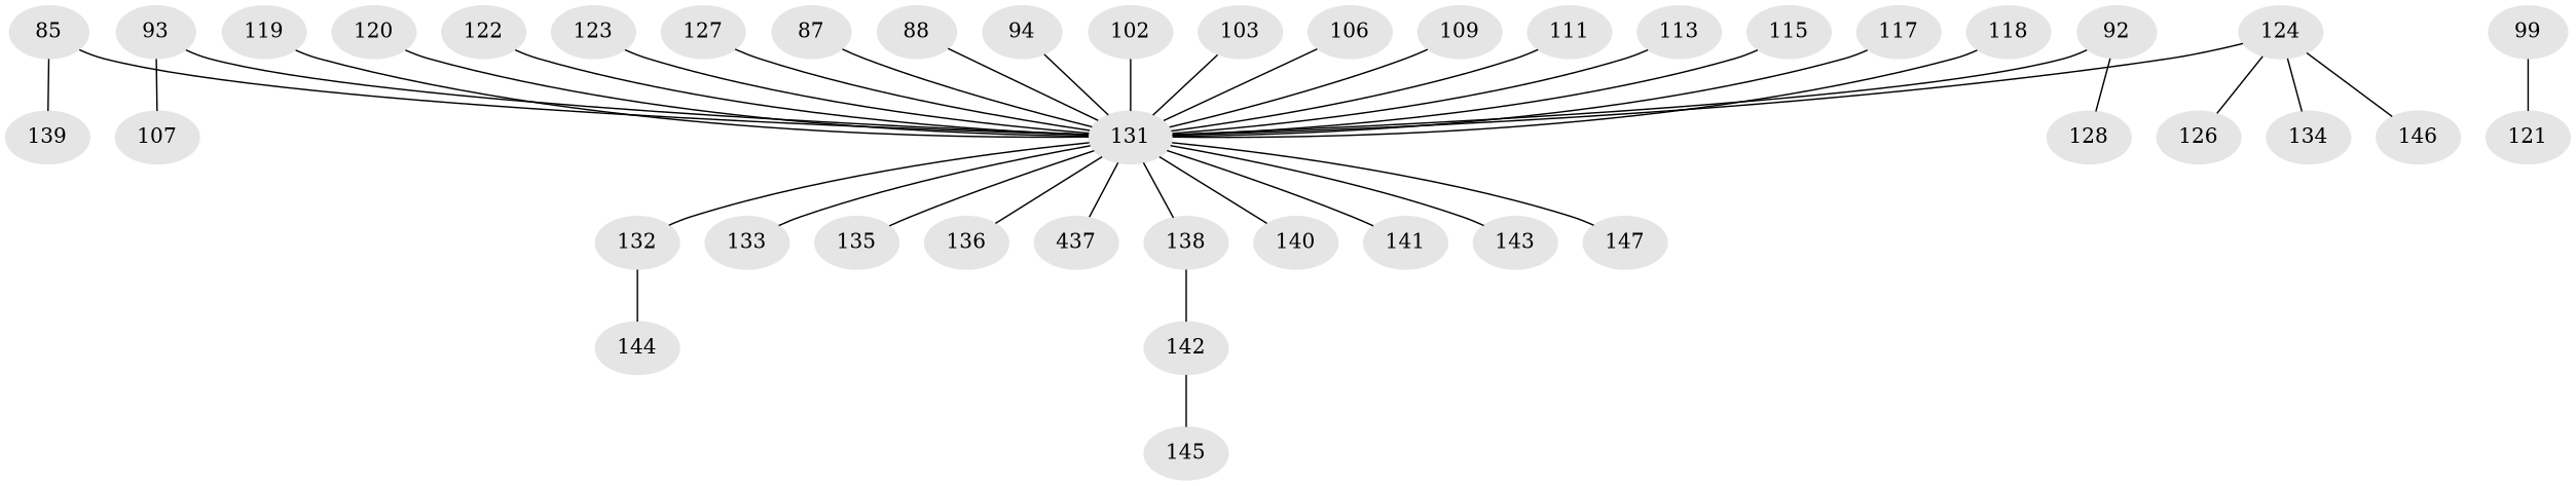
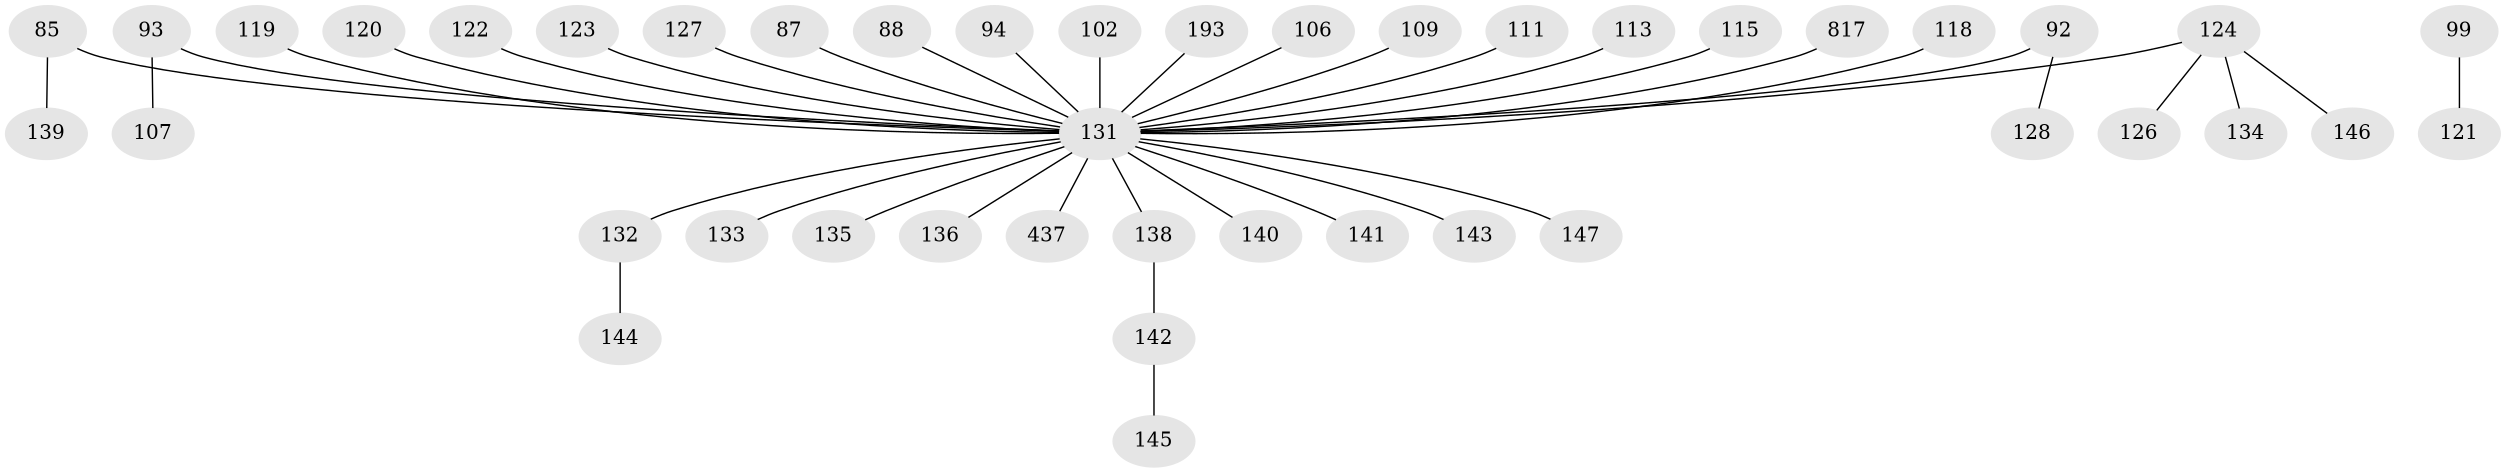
  graph {
    node [color=gray90 style=filled]
    131 [super="+84+130+80+81+83"]
    132
    133
    135
    136
    n6 [label=437 super="+67"]
    138
    140
    141
    143
    147
    n12 [label=85]
    139
    87
    88
    93
    107
    94
    n19 [label=92]
    128
    99
    121
    102
-   103
+   103 [label=193]
    106 [super="+73"]
    109
    111
    113
    115
-   117
+   117 [label=817]
    118
    119
    120
    122 [super="+33+85"]
    123
    124 [super="+112+108"]
    126
    134
    146
    127
    144
    142
    145
    131 -- 132
    131 -- 133
    131 -- 135
    131 -- 136
    131 -- n6
    131 -- 138
    131 -- 140
    131 -- 141
    131 -- 143
    131 -- 147
    132 -- 144
    138 -- 142
    n12 -- 131
    n12 -- 139
    87 -- 131
    88 -- 131
    93 -- 131
    93 -- 107
    94 -- 131
    n19 -- 131
    n19 -- 128
    99 -- 121
    102 -- 131
    103 -- 131
    106 -- 131
    109 -- 131
    111 -- 131
    113 -- 131
    115 -- 131
    117 -- 131
    118 -- 131
    119 -- 131
    120 -- 131
    122 -- 131
    123 -- 131
    124 -- 131
    124 -- 126
    124 -- 134
    124 -- 146
    127 -- 131
    142 -- 145
  }
